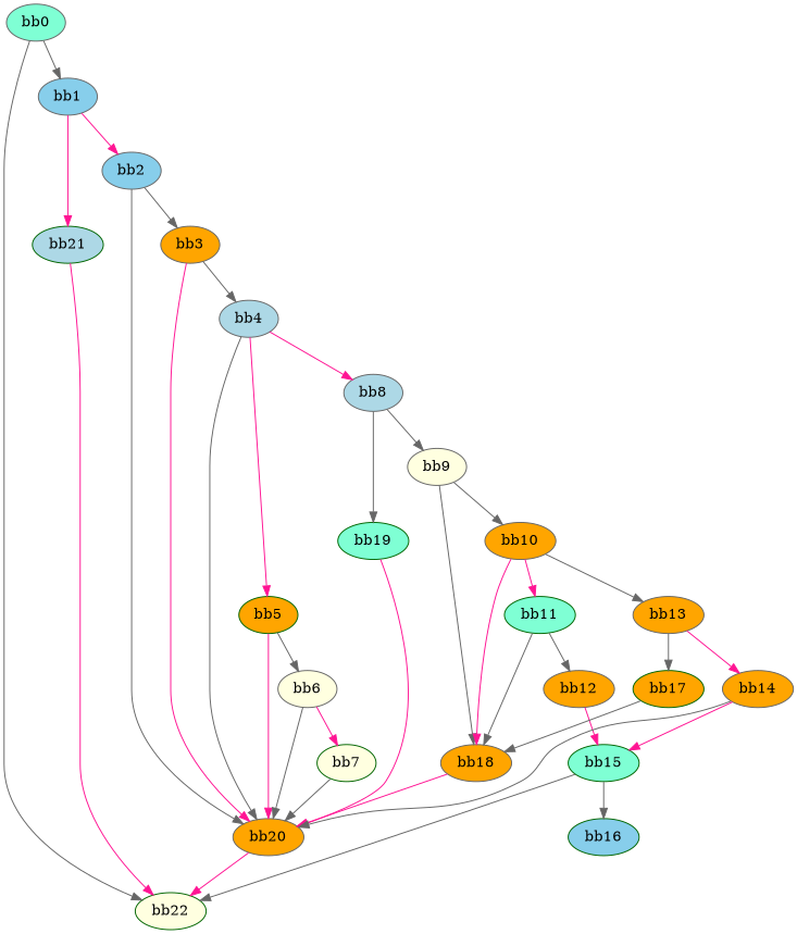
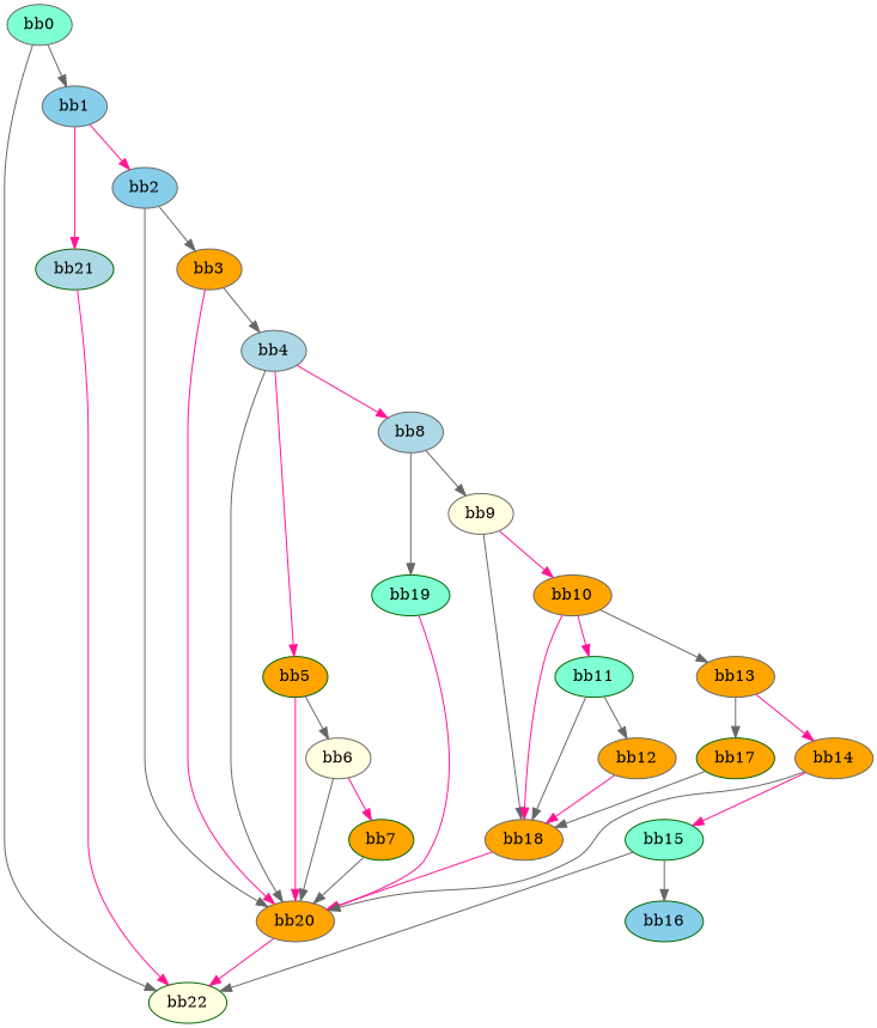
  digraph {
    node [color=gray40 fillcolor=orange style=filled]
    edge [color=gray40]
    n1 [fillcolor=aquamarine label="bb0\l"]
    n2 [fillcolor=skyblue label="bb1\l"]
    n3 [color=darkgreen fillcolor=lightyellow label="bb22\l"]
    n4 [fillcolor=skyblue label="bb2\l"]
    n5 [color=darkgreen fillcolor=lightblue label="bb21\l"]
    n6 [label="bb3\l"]
    n7 [label="bb20\l"]
    n8 [fillcolor=lightblue label="bb4\l"]
    n9 [color=darkgreen label="bb5\l"]
    n10 [fillcolor=lightblue label="bb8\l"]
    n11 [fillcolor=lightyellow label="bb6\l"]
-   n12 [color=darkgreen fillcolor=lightyellow label="bb7\l"]
+   n12 [color=darkgreen label="bb7\l"]
    n13 [fillcolor=lightyellow label="bb9\l"]
    n14 [color=darkgreen fillcolor=aquamarine label="bb19\l"]
    n15 [label="bb10\l"]
    n16 [label="bb18\l"]
    n17 [color=darkgreen fillcolor=aquamarine label="bb11\l"]
    n18 [label="bb13\l"]
    n19 [label="bb12\l"]
    n20 [label="bb14\l"]
    n21 [color=darkgreen label="bb17\l"]
    n22 [color=darkgreen fillcolor=aquamarine label="bb15\l"]
    n23 [color=darkgreen fillcolor=skyblue label="bb16\l"]
    n1 -> n2
    n1 -> n3
    n2 -> n4 [color=deeppink]
    n2 -> n5 [color=deeppink]
    n4 -> n6
    n4 -> n7
    n5 -> n3 [color=deeppink]
    n6 -> n7 [color=deeppink]
    n6 -> n8
    n7 -> n3 [color=deeppink]
    n8 -> n7
    n8 -> n9 [color=deeppink]
    n8 -> n10 [color=deeppink]
    n9 -> n7 [color=deeppink]
    n9 -> n11
    n10 -> n13
    n10 -> n14
    n11 -> n7
    n11 -> n12 [color=deeppink]
    n12 -> n7
-   n13 -> n15
+   n13 -> n15 [color=deeppink]
    n13 -> n16
    n14 -> n7 [color=deeppink]
    n15 -> n16 [color=deeppink]
    n15 -> n17 [color=deeppink]
    n15 -> n18
    n16 -> n7 [color=deeppink]
    n17 -> n16
    n17 -> n19
    n18 -> n20 [color=deeppink]
    n18 -> n21
-   n19 -> n22 [color=deeppink]
+   n19 -> n16 [color=deeppink]
    n20 -> n7
    n20 -> n22 [color=deeppink]
    n21 -> n16
    n22 -> n3
    n22 -> n23
  }
